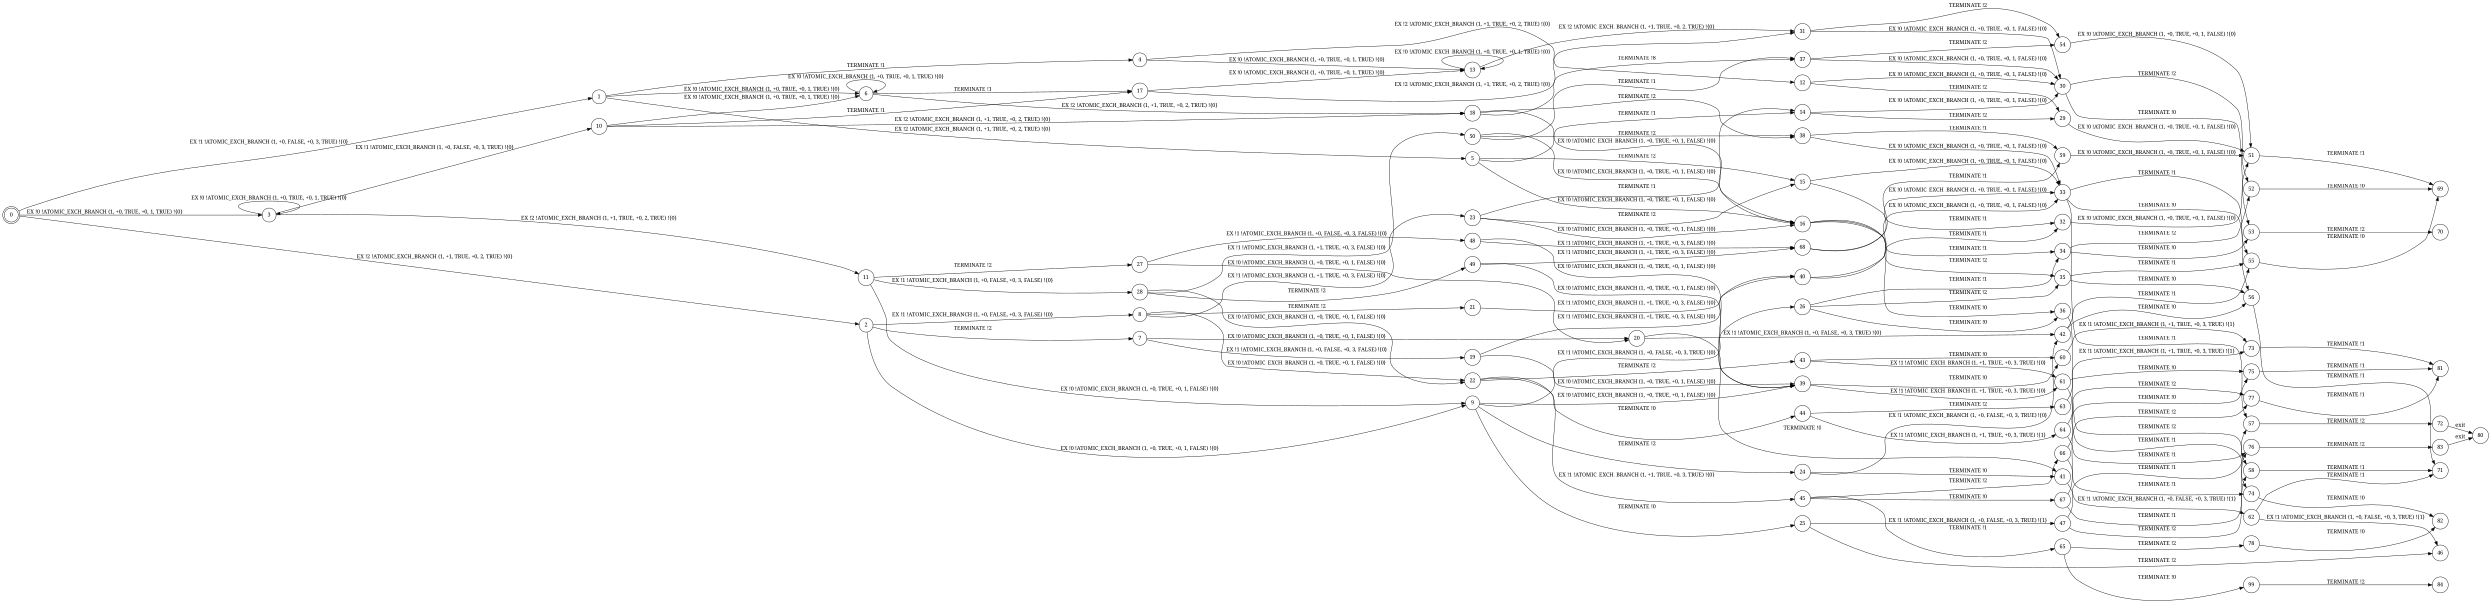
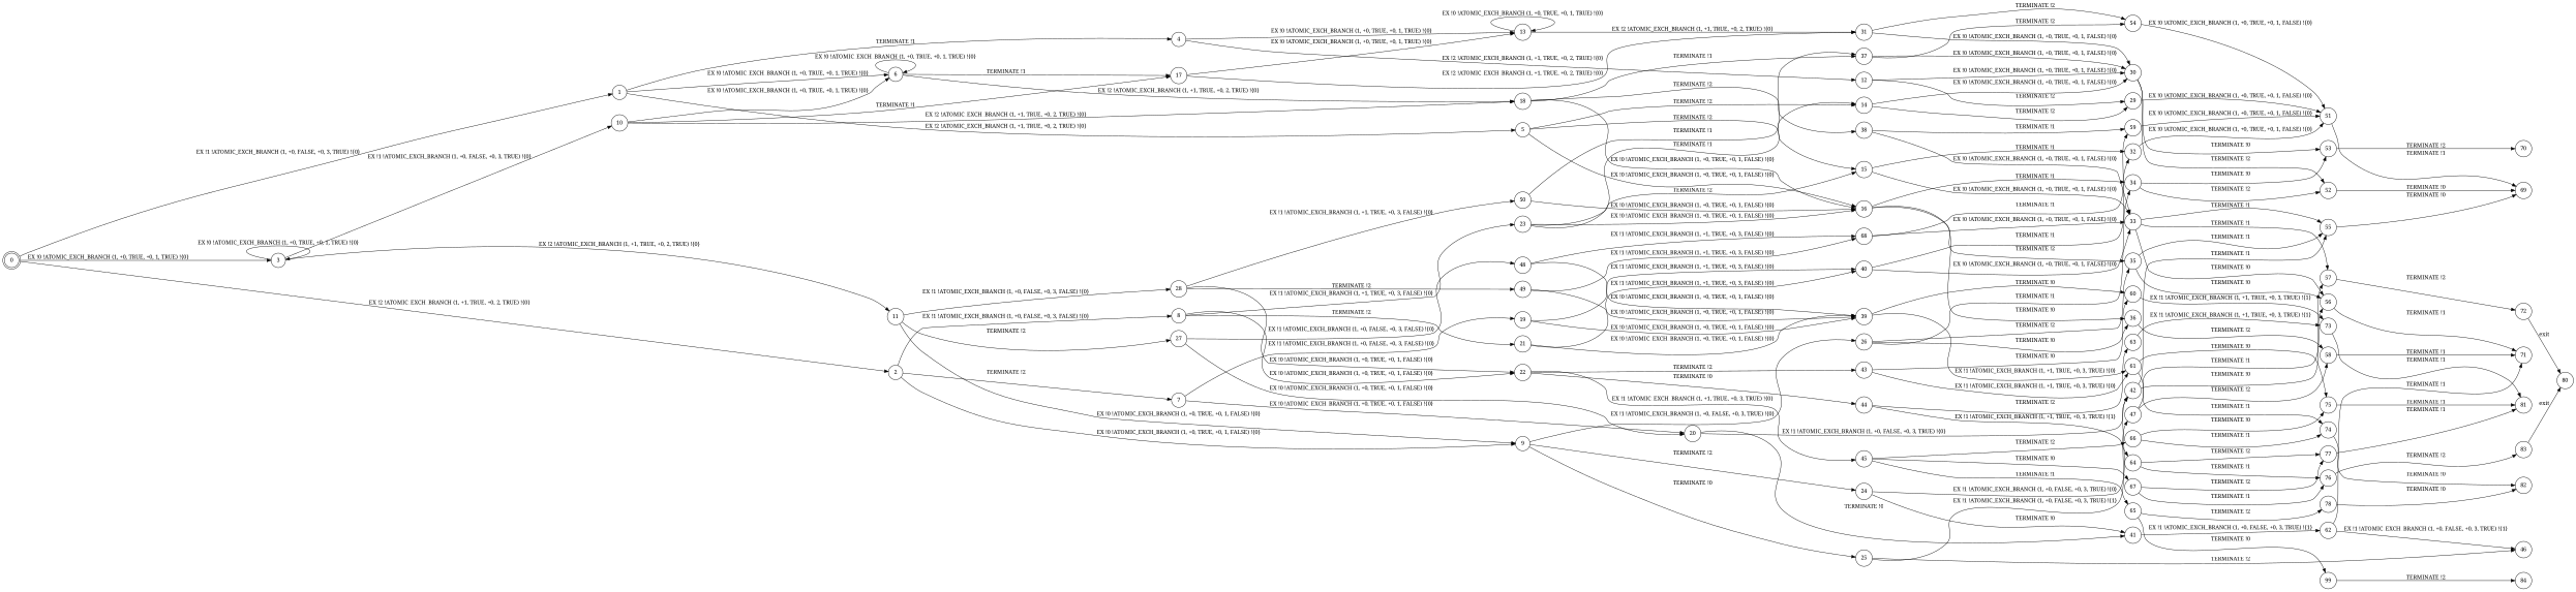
  digraph {
    fontname="Noto Serif"
    rankdir=LR
    node [fontname="Noto Serif" shape=circle]
    edge [fontname="Noto Serif"]
    0 [peripheries=2]
    1
    2
    3
    4
    5
    6
    7
    8
    9
    10
    11
    12
    13
    14
    15
    16
    17
    18
    19
    20
    21
    22
    23
    24
    25
    26
    27
    28
    29
    30
    31
    32
    33
    34
    35
    36
    37
    38
    39
    40
    41
    42
    43
    44
    45
    46
    47
    48
    49
    50
    51
    52
    53
    54
    55
    56
    57
    58
    59
    60
    61
    62
    63
    64
    65
    66
    67
    68
    69
    70
    71
    72
    73
    74
    75
    76
    77
    78
    n80 [label=99]
    80
    81
    82
    83
    84
    0 -> 1 [label="EX !1 !ATOMIC_EXCH_BRANCH (1, +0, FALSE, +0, 3, TRUE) !{0}"]
    0 -> 2 [label="EX !2 !ATOMIC_EXCH_BRANCH (1, +1, TRUE, +0, 2, TRUE) !{0}"]
    0 -> 3 [label="EX !0 !ATOMIC_EXCH_BRANCH (1, +0, TRUE, +0, 1, TRUE) !{0}"]
    1 -> 4 [label="TERMINATE !1"]
    1 -> 5 [label="EX !2 !ATOMIC_EXCH_BRANCH (1, +1, TRUE, +0, 2, TRUE) !{0}"]
    1 -> 6 [label="EX !0 !ATOMIC_EXCH_BRANCH (1, +0, TRUE, +0, 1, TRUE) !{0}"]
    2 -> 7 [label="TERMINATE !2"]
    2 -> 8 [label="EX !1 !ATOMIC_EXCH_BRANCH (1, +0, FALSE, +0, 3, FALSE) !{0}"]
    2 -> 9 [label="EX !0 !ATOMIC_EXCH_BRANCH (1, +0, TRUE, +0, 1, FALSE) !{0}"]
    3 -> 3 [label="EX !0 !ATOMIC_EXCH_BRANCH (1, +0, TRUE, +0, 1, TRUE) !{0}"]
    3 -> 10 [label="EX !1 !ATOMIC_EXCH_BRANCH (1, +0, FALSE, +0, 3, TRUE) !{0}"]
    3 -> 11 [label="EX !2 !ATOMIC_EXCH_BRANCH (1, +1, TRUE, +0, 2, TRUE) !{0}"]
    4 -> 12 [label="EX !2 !ATOMIC_EXCH_BRANCH (1, +1, TRUE, +0, 2, TRUE) !{0}"]
    4 -> 13 [label="EX !0 !ATOMIC_EXCH_BRANCH (1, +0, TRUE, +0, 1, TRUE) !{0}"]
-   5 -> 14 [label="TERMINATE !1"]
+   5 -> 14 [label="TERMINATE !2"]
    5 -> 15 [label="TERMINATE !2"]
    5 -> 16 [label="EX !0 !ATOMIC_EXCH_BRANCH (1, +0, TRUE, +0, 1, FALSE) !{0}"]
    6 -> 6 [label="EX !0 !ATOMIC_EXCH_BRANCH (1, +0, TRUE, +0, 1, TRUE) !{0}"]
    6 -> 17 [label="TERMINATE !1"]
    6 -> 18 [label="EX !2 !ATOMIC_EXCH_BRANCH (1, +1, TRUE, +0, 2, TRUE) !{0}"]
    7 -> 19 [label="EX !1 !ATOMIC_EXCH_BRANCH (1, +0, FALSE, +0, 3, FALSE) !{0}"]
    7 -> 20 [label="EX !0 !ATOMIC_EXCH_BRANCH (1, +0, TRUE, +0, 1, FALSE) !{0}"]
    8 -> 21 [label="TERMINATE !2"]
    8 -> 22 [label="EX !0 !ATOMIC_EXCH_BRANCH (1, +0, TRUE, +0, 1, FALSE) !{0}"]
    8 -> 23 [label="EX !1 !ATOMIC_EXCH_BRANCH (1, +1, TRUE, +0, 3, FALSE) !{0}"]
    9 -> 24 [label="TERMINATE !2"]
    9 -> 25 [label="TERMINATE !0"]
    9 -> 26 [label="EX !1 !ATOMIC_EXCH_BRANCH (1, +0, FALSE, +0, 3, TRUE) !{0}"]
    10 -> 6 [label="EX !0 !ATOMIC_EXCH_BRANCH (1, +0, TRUE, +0, 1, TRUE) !{0}"]
    10 -> 17 [label="TERMINATE !1"]
    10 -> 18 [label="EX !2 !ATOMIC_EXCH_BRANCH (1, +1, TRUE, +0, 2, TRUE) !{0}"]
    11 -> 9 [label="EX !0 !ATOMIC_EXCH_BRANCH (1, +0, TRUE, +0, 1, FALSE) !{0}"]
    11 -> 27 [label="TERMINATE !2"]
    11 -> 28 [label="EX !1 !ATOMIC_EXCH_BRANCH (1, +0, FALSE, +0, 3, FALSE) !{0}"]
    12 -> 29 [label="TERMINATE !2"]
    12 -> 30 [label="EX !0 !ATOMIC_EXCH_BRANCH (1, +0, TRUE, +0, 1, FALSE) !{0}"]
    13 -> 13 [label="EX !0 !ATOMIC_EXCH_BRANCH (1, +0, TRUE, +0, 1, TRUE) !{0}"]
    13 -> 31 [label="EX !2 !ATOMIC_EXCH_BRANCH (1, +1, TRUE, +0, 2, TRUE) !{0}"]
    14 -> 29 [label="TERMINATE !2"]
    14 -> 30 [label="EX !0 !ATOMIC_EXCH_BRANCH (1, +0, TRUE, +0, 1, FALSE) !{0}"]
    15 -> 32 [label="TERMINATE !1"]
    15 -> 33 [label="EX !0 !ATOMIC_EXCH_BRANCH (1, +0, TRUE, +0, 1, FALSE) !{0}"]
    16 -> 34 [label="TERMINATE !1"]
    16 -> 35 [label="TERMINATE !2"]
    16 -> 36 [label="TERMINATE !0"]
    17 -> 13 [label="EX !0 !ATOMIC_EXCH_BRANCH (1, +0, TRUE, +0, 1, TRUE) !{0}"]
    17 -> 31 [label="EX !2 !ATOMIC_EXCH_BRANCH (1, +1, TRUE, +0, 2, TRUE) !{0}"]
    18 -> 16 [label="EX !0 !ATOMIC_EXCH_BRANCH (1, +0, TRUE, +0, 1, FALSE) !{0}"]
-   18 -> 37 [label="TERMINATE !8"]
+   18 -> 37 [label="TERMINATE !1"]
    18 -> 38 [label="TERMINATE !2"]
    19 -> 39 [label="EX !0 !ATOMIC_EXCH_BRANCH (1, +0, TRUE, +0, 1, FALSE) !{0}"]
    19 -> 40 [label="EX !1 !ATOMIC_EXCH_BRANCH (1, +1, TRUE, +0, 3, FALSE) !{0}"]
    20 -> 41 [label="TERMINATE !0"]
    20 -> 42 [label="EX !1 !ATOMIC_EXCH_BRANCH (1, +0, FALSE, +0, 3, TRUE) !{0}"]
-   9 -> 39 [label="EX !0 !ATOMIC_EXCH_BRANCH (1, +0, TRUE, +0, 1, FALSE) !{0}"]
+   21 -> 39 [label="EX !0 !ATOMIC_EXCH_BRANCH (1, +0, TRUE, +0, 1, FALSE) !{0}"]
    21 -> 40 [label="EX !1 !ATOMIC_EXCH_BRANCH (1, +1, TRUE, +0, 3, FALSE) !{0}"]
    22 -> 43 [label="TERMINATE !2"]
    22 -> 44 [label="TERMINATE !0"]
    22 -> 45 [label="EX !1 !ATOMIC_EXCH_BRANCH (1, +1, TRUE, +0, 3, TRUE) !{0}"]
    23 -> 14 [label="TERMINATE !1"]
    23 -> 15 [label="TERMINATE !2"]
    23 -> 16 [label="EX !0 !ATOMIC_EXCH_BRANCH (1, +0, TRUE, +0, 1, FALSE) !{0}"]
    24 -> 41 [label="TERMINATE !0"]
    24 -> 42 [label="EX !1 !ATOMIC_EXCH_BRANCH (1, +0, FALSE, +0, 3, TRUE) !{0}"]
    25 -> 46 [label="TERMINATE !2"]
    25 -> 47 [label="EX !1 !ATOMIC_EXCH_BRANCH (1, +0, FALSE, +0, 3, TRUE) !{1}"]
    26 -> 34 [label="TERMINATE !1"]
    26 -> 35 [label="TERMINATE !2"]
    26 -> 36 [label="TERMINATE !0"]
    27 -> 20 [label="EX !0 !ATOMIC_EXCH_BRANCH (1, +0, TRUE, +0, 1, FALSE) !{0}"]
    27 -> 48 [label="EX !1 !ATOMIC_EXCH_BRANCH (1, +0, FALSE, +0, 3, FALSE) !{0}"]
    28 -> 22 [label="EX !0 !ATOMIC_EXCH_BRANCH (1, +0, TRUE, +0, 1, FALSE) !{0}"]
    28 -> 49 [label="TERMINATE !2"]
    28 -> 50 [label="EX !1 !ATOMIC_EXCH_BRANCH (1, +1, TRUE, +0, 3, FALSE) !{0}"]
    29 -> 51 [label="EX !0 !ATOMIC_EXCH_BRANCH (1, +0, TRUE, +0, 1, FALSE) !{0}"]
    30 -> 52 [label="TERMINATE !2"]
    30 -> 53 [label="TERMINATE !0"]
    31 -> 30 [label="EX !0 !ATOMIC_EXCH_BRANCH (1, +0, TRUE, +0, 1, FALSE) !{0}"]
    31 -> 54 [label="TERMINATE !2"]
    32 -> 51 [label="EX !0 !ATOMIC_EXCH_BRANCH (1, +0, TRUE, +0, 1, FALSE) !{0}"]
    33 -> 55 [label="TERMINATE !1"]
    33 -> 56 [label="TERMINATE !0"]
    33 -> 57 [label="TERMINATE !1"]
    34 -> 52 [label="TERMINATE !2"]
    34 -> 53 [label="TERMINATE !0"]
    35 -> 55 [label="TERMINATE !1"]
    35 -> 56 [label="TERMINATE !0"]
    36 -> 58 [label="TERMINATE !2"]
    37 -> 30 [label="EX !0 !ATOMIC_EXCH_BRANCH (1, +0, TRUE, +0, 1, FALSE) !{0}"]
    37 -> 54 [label="TERMINATE !2"]
    38 -> 33 [label="EX !0 !ATOMIC_EXCH_BRANCH (1, +0, TRUE, +0, 1, FALSE) !{0}"]
    38 -> 59 [label="TERMINATE !1"]
    39 -> 60 [label="TERMINATE !0"]
    39 -> 61 [label="EX !1 !ATOMIC_EXCH_BRANCH (1, +1, TRUE, +0, 3, TRUE) !{0}"]
    40 -> 32 [label="TERMINATE !1"]
    40 -> 33 [label="EX !0 !ATOMIC_EXCH_BRANCH (1, +0, TRUE, +0, 1, FALSE) !{0}"]
    41 -> 62 [label="EX !1 !ATOMIC_EXCH_BRANCH (1, +0, FALSE, +0, 3, TRUE) !{1}"]
    42 -> 55 [label="TERMINATE !1"]
    42 -> 56 [label="TERMINATE !0"]
    43 -> 60 [label="TERMINATE !0"]
    43 -> 61 [label="EX !1 !ATOMIC_EXCH_BRANCH (1, +1, TRUE, +0, 3, TRUE) !{0}"]
    44 -> 63 [label="TERMINATE !2"]
    44 -> 64 [label="EX !1 !ATOMIC_EXCH_BRANCH (1, +1, TRUE, +0, 3, TRUE) !{1}"]
    45 -> 65 [label="TERMINATE !1"]
    45 -> 66 [label="TERMINATE !2"]
    45 -> 67 [label="TERMINATE !0"]
    47 -> 57 [label="TERMINATE !1"]
    47 -> 58 [label="TERMINATE !2"]
    48 -> 39 [label="EX !0 !ATOMIC_EXCH_BRANCH (1, +0, TRUE, +0, 1, FALSE) !{0}"]
    48 -> 68 [label="EX !1 !ATOMIC_EXCH_BRANCH (1, +1, TRUE, +0, 3, FALSE) !{0}"]
    49 -> 39 [label="EX !0 !ATOMIC_EXCH_BRANCH (1, +0, TRUE, +0, 1, FALSE) !{0}"]
    49 -> 68 [label="EX !1 !ATOMIC_EXCH_BRANCH (1, +1, TRUE, +0, 3, FALSE) !{0}"]
    50 -> 16 [label="EX !0 !ATOMIC_EXCH_BRANCH (1, +0, TRUE, +0, 1, FALSE) !{0}"]
    50 -> 37 [label="TERMINATE !1"]
-   50 -> 38 [label="TERMINATE !2"]
    51 -> 69 [label="TERMINATE !1"]
    52 -> 69 [label="TERMINATE !0"]
    53 -> 70 [label="TERMINATE !2"]
    54 -> 51 [label="EX !0 !ATOMIC_EXCH_BRANCH (1, +0, TRUE, +0, 1, FALSE) !{0}"]
    55 -> 69 [label="TERMINATE !0"]
    56 -> 71 [label="TERMINATE !1"]
    57 -> 72 [label="TERMINATE !2"]
    58 -> 71 [label="TERMINATE !1"]
    59 -> 51 [label="EX !0 !ATOMIC_EXCH_BRANCH (1, +0, TRUE, +0, 1, FALSE) !{0}"]
    60 -> 73 [label="EX !1 !ATOMIC_EXCH_BRANCH (1, +1, TRUE, +0, 3, TRUE) !{1}"]
    61 -> 74 [label="TERMINATE !1"]
    61 -> 75 [label="TERMINATE !0"]
    62 -> 46 [label="EX !1 !ATOMIC_EXCH_BRANCH (1, +0, FALSE, +0, 3, TRUE) !{1}"]
    62 -> 71 [label="TERMINATE !1"]
    63 -> 73 [label="EX !1 !ATOMIC_EXCH_BRANCH (1, +1, TRUE, +0, 3, TRUE) !{1}"]
    64 -> 76 [label="TERMINATE !1"]
    64 -> 77 [label="TERMINATE !2"]
    65 -> 78 [label="TERMINATE !2"]
    65 -> n80 [label="TERMINATE !0"]
    66 -> 74 [label="TERMINATE !1"]
    66 -> 75 [label="TERMINATE !0"]
    67 -> 76 [label="TERMINATE !1"]
    67 -> 77 [label="TERMINATE !2"]
    68 -> 33 [label="EX !0 !ATOMIC_EXCH_BRANCH (1, +0, TRUE, +0, 1, FALSE) !{0}"]
    68 -> 59 [label="TERMINATE !1"]
    72 -> 80 [label=exit]
    73 -> 81 [label="TERMINATE !1"]
    74 -> 82 [label="TERMINATE !0"]
    75 -> 81 [label="TERMINATE !1"]
    76 -> 83 [label="TERMINATE !2"]
    77 -> 81 [label="TERMINATE !1"]
    78 -> 82 [label="TERMINATE !0"]
    n80 -> 84 [label="TERMINATE !2"]
    83 -> 80 [label=exit]
  }
